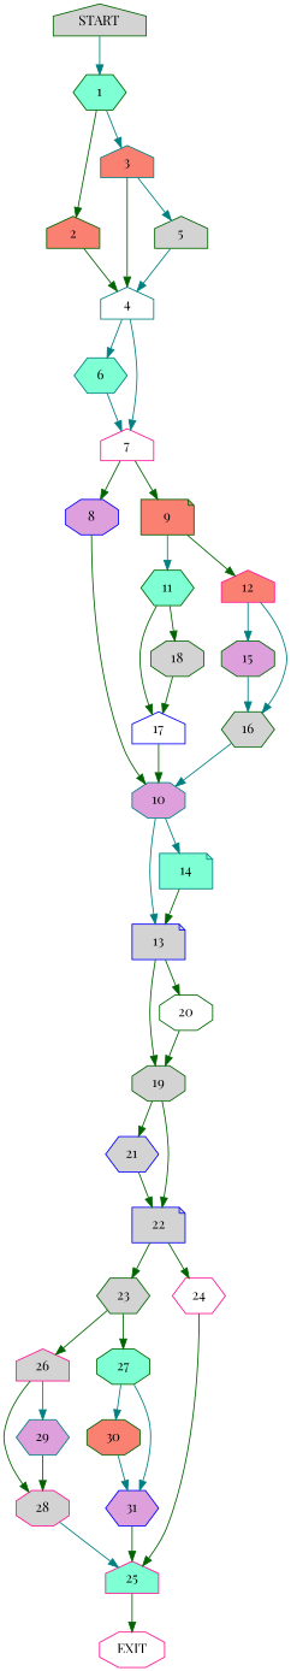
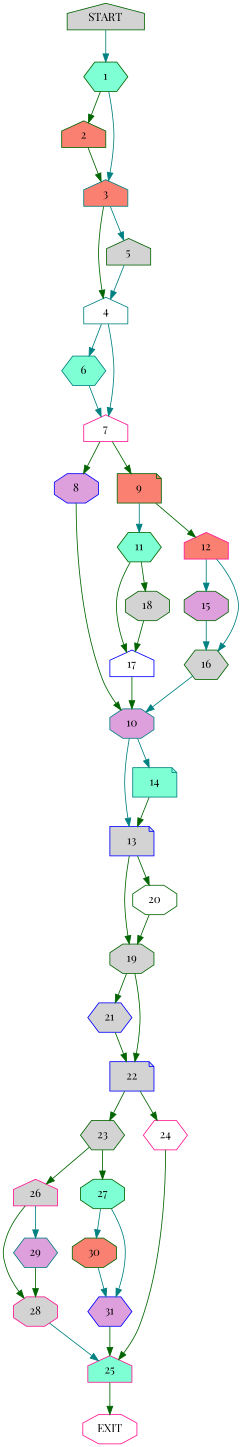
  digraph {
    fontname="Playfair Display"
    node [color=darkgreen fillcolor=lightgrey fontname="Playfair Display" shape=house style=filled]
    edge [color=darkgreen fontname="Playfair Display"]
    n1 [label=START]
    1 [fillcolor=aquamarine shape=hexagon]
    2 [fillcolor=salmon]
    3 [color=teal fillcolor=salmon]
    n5 [color=deeppink fillcolor=white label=EXIT shape=octagon]
    4 [color=teal fillcolor=white]
    5
    6 [color=teal fillcolor=aquamarine shape=hexagon]
    7 [color=deeppink fillcolor=white]
    8 [color=blue fillcolor=plum shape=octagon]
    9 [fillcolor=salmon shape=note]
    10 [color=teal fillcolor=plum shape=octagon]
    11 [fillcolor=aquamarine shape=hexagon]
    12 [color=deeppink fillcolor=salmon]
    13 [color=blue shape=note]
    14 [color=teal fillcolor=aquamarine shape=note]
    17 [color=blue fillcolor=white]
    18 [shape=octagon]
    15 [fillcolor=plum shape=octagon]
    16 [shape=hexagon]
    19 [shape=octagon]
    20 [fillcolor=white shape=octagon]
    21 [color=blue shape=hexagon]
    22 [color=blue shape=note]
    23 [shape=hexagon]
    24 [color=deeppink fillcolor=white shape=hexagon]
    26 [color=deeppink]
    27 [fillcolor=aquamarine shape=octagon]
    25 [color=deeppink fillcolor=aquamarine]
    28 [color=deeppink shape=octagon]
    29 [color=teal fillcolor=plum shape=hexagon]
    30 [fillcolor=salmon shape=octagon]
    31 [color=blue fillcolor=plum shape=hexagon]
    n1 -> 1 [color=teal]
    1 -> 2
    1 -> 3 [color=teal]
-   2 -> 4
+   2 -> 3
    3 -> 4
    3 -> 5 [color=teal]
    4 -> 6 [color=teal]
    4 -> 7 [color=teal]
    5 -> 4 [color=teal]
    6 -> 7 [color=teal]
    7 -> 8
    7 -> 9
    8 -> 10
    9 -> 11 [color=teal]
    9 -> 12
    10 -> 13 [color=teal]
    10 -> 14 [color=teal]
    11 -> 17
    11 -> 18
    12 -> 15 [color=teal]
    12 -> 16 [color=teal]
    13 -> 19
    13 -> 20
    14 -> 13
    17 -> 10
    18 -> 17
    15 -> 16 [color=teal]
    16 -> 10 [color=teal]
    19 -> 21
    19 -> 22
    20 -> 19
    21 -> 22
    22 -> 23
    22 -> 24
    23 -> 26
    23 -> 27
    24 -> 25
    26 -> 28
    26 -> 29 [color=teal]
    27 -> 30 [color=teal]
    27 -> 31 [color=teal]
    25 -> n5
    28 -> 25 [color=teal]
    29 -> 28
    30 -> 31 [color=teal]
    31 -> 25
  }
